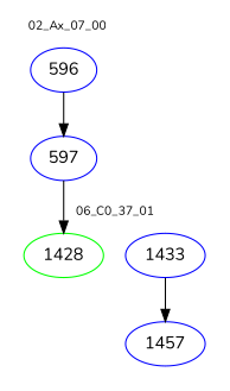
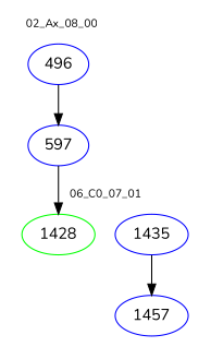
  digraph {
    fontname=Nunito
    node [color=blue fontname=Nunito]
    edge [color=black fontname=Nunito]
-   n1 [label=596]
+   n1 [label=496]
    n2 [label=597]
-   n3 [label=1433]
+   n3 [label=1435]
    n4 [color=green label=1428]
    n5 [label=1457]
    subgraph cluster_1 {
      color=white
      fontsize=10
-     label="02_Ax_07_00"
+     label="02_Ax_08_00"
      n1
      n2
    }
    subgraph cluster_2 {
      color=white
      fontsize=10
-     label="06_C0_37_01"
+     label="06_C0_07_01"
      n3
      n4
      n5
    }
    n1 -> n2
    n2 -> n4
    n3 -> n5
  }
